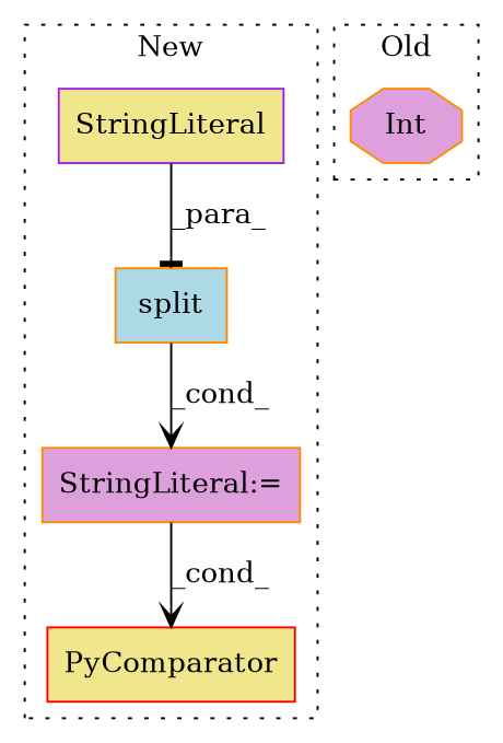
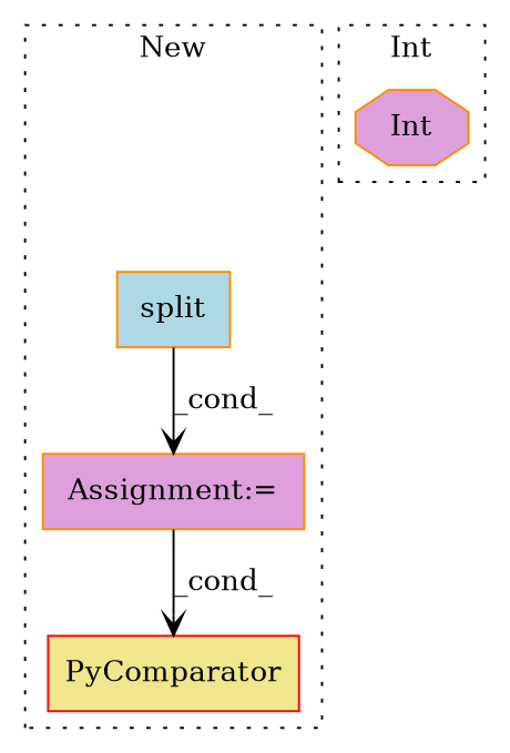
  digraph {
    node [a=32 color=darkorange fillcolor=khaki l=28 s=940 shape=box style=filled]
    edge [arrowhead=vee]
    n1 [fillcolor=lightblue l="6,1" label=split s="949,958"]
-   n2 [a=45 color=purple l=3 label=StringLiteral s=955]
-   n3 [a=7 fillcolor=plum label="StringLiteral:="]
+   n3 [a=7 fillcolor=plum label="Assignment:="]
    n4 [a=113 color=red label=PyComparator]
    n5 [fillcolor=plum l="4,1" label=Int s="883,891" shape=octagon]
    subgraph cluster_1 {
      label=New
      style=dotted
      n1
-     n2
      n3
      n4
    }
    subgraph cluster_2 {
-     label=Old
+     label=Int
      style=dotted
      n5
    }
    n1 -> n3 [label=_cond_]
-   n2 -> n1 [arrowhead=tee label=_para_]
    n3 -> n4 [label=_cond_]
  }
